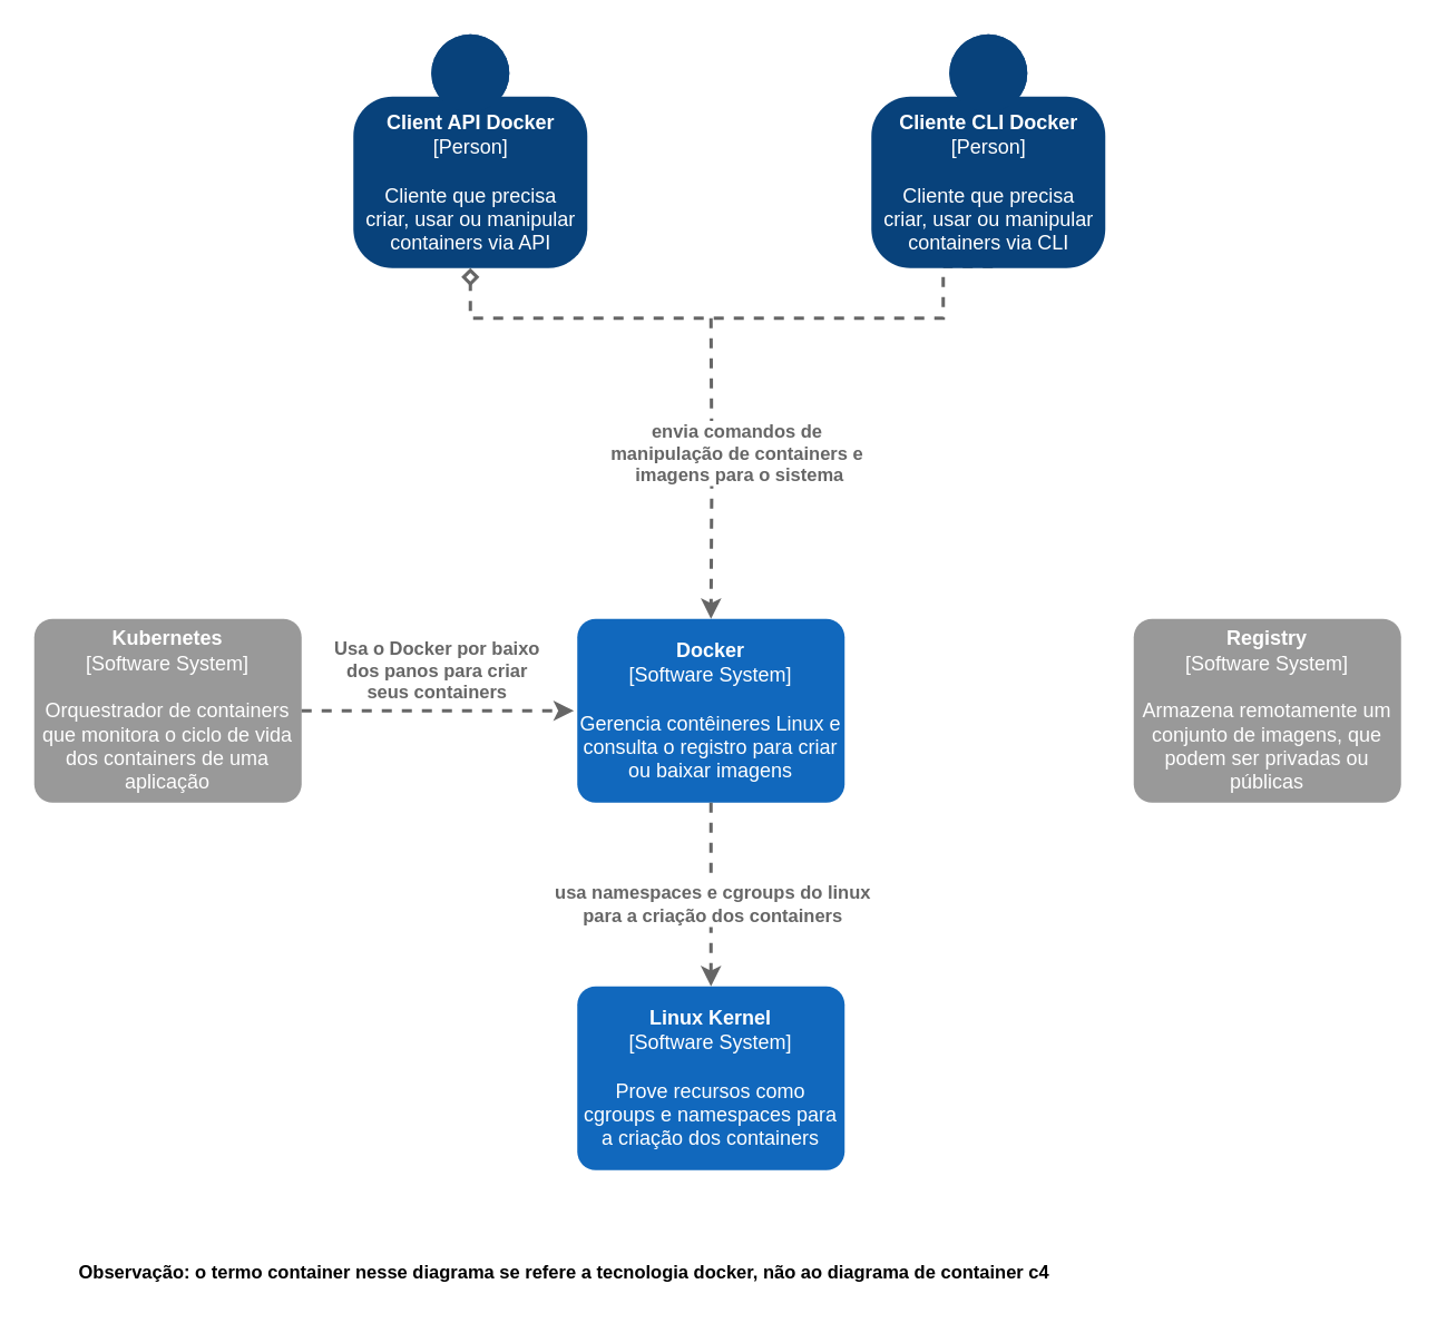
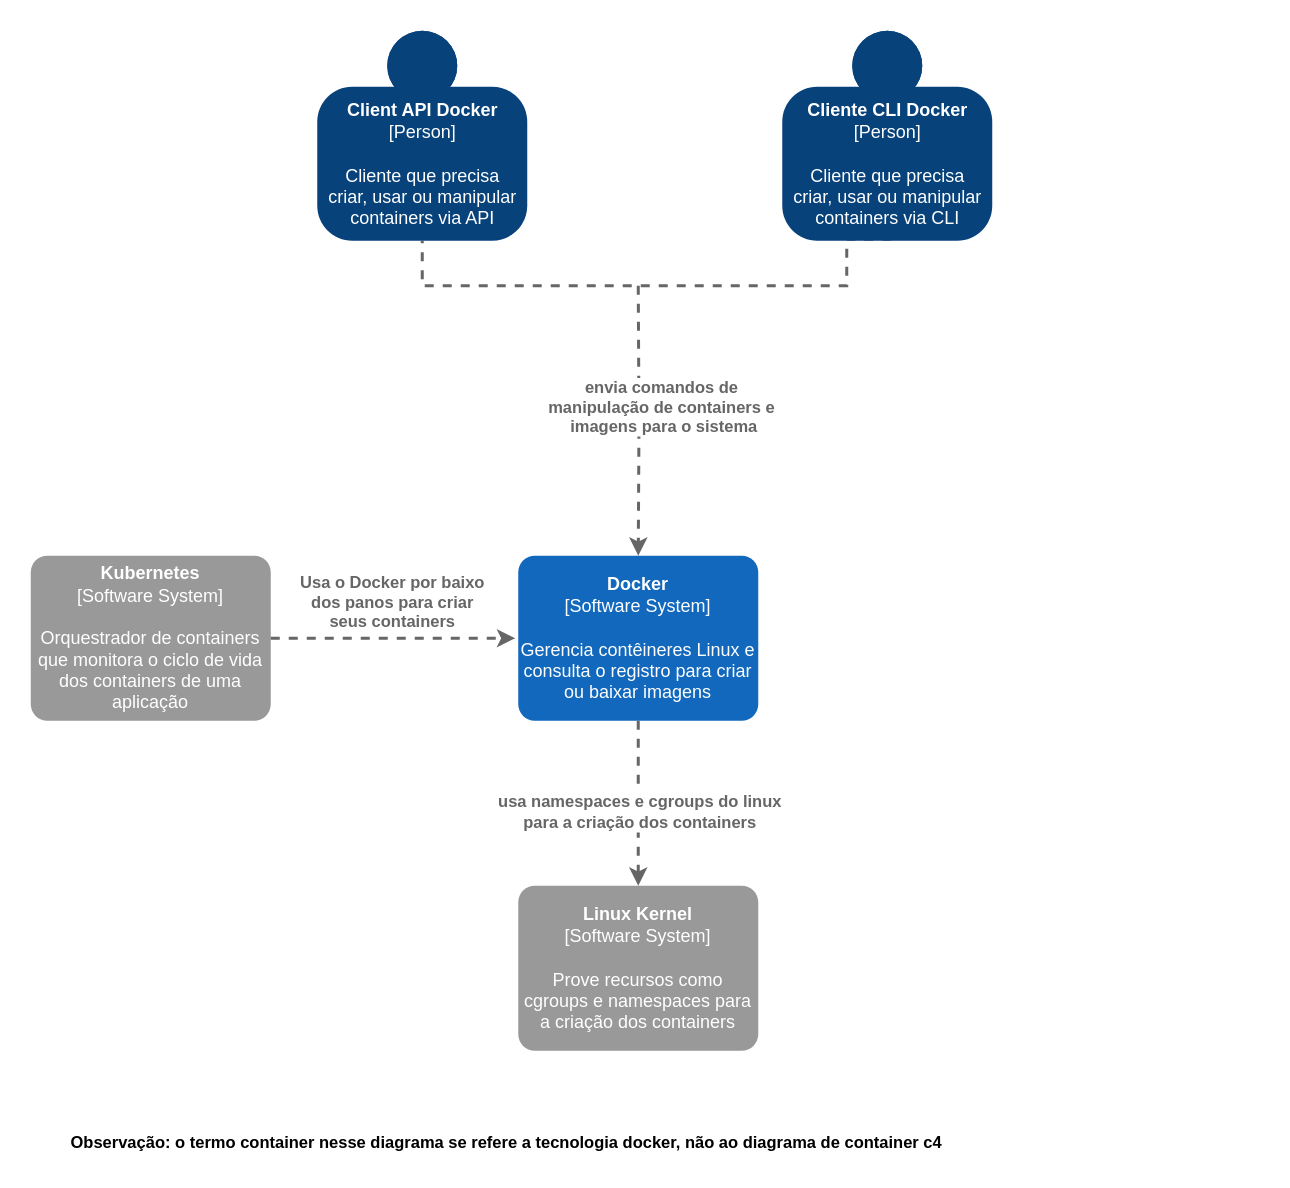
  <mxCell id="0" />
  <mxCell id="1" parent="0" />
  <mxCell id="2" style="edgeStyle=orthogonalEdgeStyle;rounded=0;orthogonalLoop=1;jettySize=auto;html=1;dashed=1;strokeWidth=2;fillColor=#f5f5f5;strokeColor=#666666;gradientColor=#b3b3b3;entryX=0.5;entryY=0;entryDx=0;entryDy=0;entryPerimeter=0;" parent="1" target="5" edge="1"><mxGeometry relative="1" as="geometry"><mxPoint x="71" y="320" as="targetPoint" /><mxPoint x="425" y="190" as="sourcePoint" /></mxGeometry></mxCell>
- <mxCell id="3" value="&lt;b&gt;Registry&lt;/b&gt;&lt;div&gt;[Software System]&lt;/div&gt;&lt;br&gt;&lt;div&gt;Armazena remotamente um conjunto de imagens, que podem ser privadas ou públicas&lt;/div&gt;" style="rounded=1;whiteSpace=wrap;html=1;labelBackgroundColor=none;fillColor=#999999;fontColor=#ffffff;align=center;arcSize=10;metaEdit=1;metaData={&quot;c4Type&quot;:{&quot;editable&quot;:false}};points=[[0.25,0,0],[0.5,0,0],[0.75,0,0],[1,0.25,0],[1,0.5,0],[1,0.75,0],[0.75,1,0],[0.5,1,0],[0.25,1,0],[0,0.75,0],[0,0.5,0],[0,0.25,0]];strokeColor=none;" parent="1" vertex="1"><mxGeometry x="678" y="370" width="160" height="110.0" as="geometry" /></mxCell>
  <mxCell id="4" value="&lt;b&gt;Kubernetes&lt;/b&gt;&lt;div&gt;[Software System]&lt;/div&gt;&lt;br&gt;&lt;div&gt;Orquestrador de containers que monitora o ciclo de vida dos containers de uma aplicação &lt;/div&gt;" style="rounded=1;whiteSpace=wrap;html=1;labelBackgroundColor=none;fillColor=#999999;fontColor=#ffffff;align=center;arcSize=10;metaEdit=1;metaData={&quot;c4Type&quot;:{&quot;editable&quot;:false}};points=[[0.25,0,0],[0.5,0,0],[0.75,0,0],[1,0.25,0],[1,0.5,0],[1,0.75,0],[0.75,1,0],[0.5,1,0],[0.25,1,0],[0,0.75,0],[0,0.5,0],[0,0.25,0]];strokeColor=none;" parent="1" vertex="1"><mxGeometry x="20" y="370" width="160" height="110.0" as="geometry" /></mxCell>
  <mxCell id="5" value="&lt;b&gt;Docker&lt;/b&gt;&lt;div&gt;[Software System]&lt;/div&gt;&lt;br&gt;&lt;div&gt;Gerencia contêineres Linux e consulta o registro para criar ou baixar imagens&lt;/div&gt;" style="rounded=1;whiteSpace=wrap;html=1;labelBackgroundColor=none;fillColor=#1168BD;fontColor=#ffffff;align=center;arcSize=10;metaEdit=1;metaData={&quot;c4Type&quot;:{&quot;editable&quot;:false}};points=[[0.25,0,0],[0.5,0,0],[0.75,0,0],[1,0.25,0],[1,0.5,0],[1,0.75,0],[0.75,1,0],[0.5,1,0],[0.25,1,0],[0,0.75,0],[0,0.5,0],[0,0.25,0]];strokeColor=none;" parent="1" vertex="1"><mxGeometry x="345" y="370" width="160" height="110.0" as="geometry" /></mxCell>
  <mxCell id="6" style="rounded=0;orthogonalLoop=1;jettySize=auto;html=1;dashed=1;strokeWidth=2;fillColor=#f5f5f5;gradientColor=#b3b3b3;exitX=1;exitY=0.5;exitDx=0;exitDy=0;exitPerimeter=0;strokeColor=#666666;" parent="1" source="4" edge="1"><mxGeometry relative="1" as="geometry"><mxPoint x="110" y="200" as="sourcePoint" /><mxPoint x="343" y="425" as="targetPoint" /></mxGeometry></mxCell>
  <mxCell id="7" value="Usa o Docker por baixo&lt;br&gt;dos panos para criar &lt;br&gt;seus containers" style="edgeLabel;html=1;align=center;verticalAlign=middle;resizable=0;points=[];fontColor=#666666;fontStyle=1" parent="6" vertex="1" connectable="0"><mxGeometry x="-0.127" y="2" relative="1" as="geometry"><mxPoint x="9" y="-23" as="offset" /></mxGeometry></mxCell>
- <mxCell id="8" style="edgeStyle=orthogonalEdgeStyle;rounded=0;orthogonalLoop=1;jettySize=auto;html=1;dashed=1;strokeWidth=2;fillColor=#f5f5f5;strokeColor=#666666;gradientColor=#b3b3b3;exitX=0.519;exitY=0.993;exitDx=0;exitDy=0;exitPerimeter=0;endArrow=diamond;endFill=0;entryX=0.5;entryY=1;entryDx=0;entryDy=0;entryPerimeter=0;" parent="1" source="11" target="12" edge="1"><mxGeometry relative="1" as="geometry"><mxPoint x="562" y="160" as="sourcePoint" /><mxPoint x="286" y="160" as="targetPoint" /><Array as="points"><mxPoint x="564" y="190" /><mxPoint x="281" y="190" /></Array></mxGeometry></mxCell>
+ <mxCell id="8" style="edgeStyle=orthogonalEdgeStyle;rounded=0;orthogonalLoop=1;jettySize=auto;html=1;dashed=1;strokeWidth=2;fillColor=#f5f5f5;strokeColor=#666666;gradientColor=#b3b3b3;exitX=0.519;exitY=0.993;exitDx=0;exitDy=0;exitPerimeter=0;endArrow=none;endFill=0;entryX=0.5;entryY=1;entryDx=0;entryDy=0;entryPerimeter=0;" parent="1" source="11" target="12" edge="1"><mxGeometry relative="1" as="geometry"><mxPoint x="562" y="160" as="sourcePoint" /><mxPoint x="286" y="160" as="targetPoint" /><Array as="points"><mxPoint x="564" y="190" /><mxPoint x="281" y="190" /></Array></mxGeometry></mxCell>
  <mxCell id="9" value="&lt;div&gt;envia comandos de&amp;nbsp;&lt;/div&gt;&lt;div&gt;manipulação de containers e&amp;nbsp;&lt;/div&gt;&lt;div&gt;imagens para o sistema&lt;/div&gt;" style="edgeLabel;html=1;align=center;verticalAlign=middle;resizable=0;points=[];fontColor=#666666;fontStyle=1" parent="8" vertex="1" connectable="0"><mxGeometry x="-0.129" y="-1" relative="1" as="geometry"><mxPoint x="-20" y="81" as="offset" /></mxGeometry></mxCell>
  <mxCell id="10" value="&lt;b style=&quot;font-size: 11px;&quot;&gt;Observação: o termo container nesse diagrama se refere a tecnologia docker, não ao diagrama de container c4&lt;/b&gt;" style="text;html=1;strokeColor=none;fillColor=none;align=left;verticalAlign=bottom;whiteSpace=wrap;rounded=0;fontSize=11;horizontal=1;" parent="1" vertex="1"><mxGeometry x="45" y="740" width="651" height="30" as="geometry" /></mxCell>
  <mxCell id="11" value="&lt;b&gt;Cliente CLI Docker&lt;/b&gt;&lt;div&gt;[Person]&lt;/div&gt;&lt;br&gt;&lt;div&gt;Cliente que precisa &#10;criar, usar ou manipular &#10;containers via CLI&lt;/div&gt;" style="html=1;dashed=0;whitespace=wrap;fillColor=#08427b;strokeColor=none;fontColor=#ffffff;shape=mxgraph.c4.person;align=center;metaEdit=1;points=[[0.5,0,0],[1,0.5,0],[1,0.75,0],[0.75,1,0],[0.5,1,0],[0.25,1,0],[0,0.75,0],[0,0.5,0]];metaData={&quot;c4Type&quot;:{&quot;editable&quot;:false}};" parent="1" vertex="1"><mxGeometry x="521" y="20" width="140" height="140" as="geometry" /></mxCell>
  <mxCell id="12" value="&lt;b&gt;Client API Docker&lt;/b&gt;&lt;div&gt;[Person]&lt;/div&gt;&lt;br&gt;&lt;div&gt;Cliente que precisa &#10;criar, usar ou manipular &#10;containers via API&lt;/div&gt;" style="html=1;dashed=0;whitespace=wrap;fillColor=#08427b;strokeColor=none;fontColor=#ffffff;shape=mxgraph.c4.person;align=center;metaEdit=1;points=[[0.5,0,0],[1,0.5,0],[1,0.75,0],[0.75,1,0],[0.5,1,0],[0.25,1,0],[0,0.75,0],[0,0.5,0]];metaData={&quot;c4Type&quot;:{&quot;editable&quot;:false}};" parent="1" vertex="1"><mxGeometry x="211" y="20" width="140" height="140" as="geometry" /></mxCell>
- <mxCell id="13" value="&lt;b&gt;Linux Kernel&lt;/b&gt;&lt;div&gt;[Software System]&lt;/div&gt;&lt;br&gt;&lt;div&gt;Prove recursos como cgroups e namespaces para a criação dos containers&lt;/div&gt;" style="rounded=1;whiteSpace=wrap;html=1;labelBackgroundColor=none;fillColor=#1168bd;fontColor=#ffffff;align=center;arcSize=10;metaEdit=1;metaData={&quot;c4Type&quot;:{&quot;editable&quot;:false}};points=[[0.25,0,0],[0.5,0,0],[0.75,0,0],[1,0.25,0],[1,0.5,0],[1,0.75,0],[0.75,1,0],[0.5,1,0],[0.25,1,0],[0,0.75,0],[0,0.5,0],[0,0.25,0]];strokeColor=none;" parent="1" vertex="1"><mxGeometry x="345" y="590" width="160" height="110.0" as="geometry" /></mxCell>
+ <mxCell id="13" value="&lt;b&gt;Linux Kernel&lt;/b&gt;&lt;div&gt;[Software System]&lt;/div&gt;&lt;br&gt;&lt;div&gt;Prove recursos como cgroups e namespaces para a criação dos containers&lt;/div&gt;" style="rounded=1;whiteSpace=wrap;html=1;labelBackgroundColor=none;fillColor=#999999;fontColor=#ffffff;align=center;arcSize=10;metaEdit=1;metaData={&quot;c4Type&quot;:{&quot;editable&quot;:false}};points=[[0.25,0,0],[0.5,0,0],[0.75,0,0],[1,0.25,0],[1,0.5,0],[1,0.75,0],[0.75,1,0],[0.5,1,0],[0.25,1,0],[0,0.75,0],[0,0.5,0],[0,0.25,0]];strokeColor=none;" parent="1" vertex="1"><mxGeometry x="345" y="590" width="160" height="110.0" as="geometry" /></mxCell>
  <mxCell id="14" style="edgeStyle=orthogonalEdgeStyle;rounded=0;orthogonalLoop=1;jettySize=auto;html=1;dashed=1;strokeWidth=2;fillColor=#f5f5f5;strokeColor=#666666;gradientColor=#b3b3b3;exitX=0.5;exitY=1;exitDx=0;exitDy=0;exitPerimeter=0;" parent="1" source="5" edge="1"><mxGeometry relative="1" as="geometry"><mxPoint x="474.5" y="530" as="sourcePoint" /><mxPoint x="425" y="590" as="targetPoint" /></mxGeometry></mxCell>
  <mxCell id="15" value="usa namespaces e cgroups do linux&lt;br&gt;para a criação dos containers" style="edgeLabel;html=1;align=center;verticalAlign=middle;resizable=0;points=[];fontColor=#666666;fontStyle=1" parent="14" vertex="1" connectable="0"><mxGeometry x="-0.129" y="-1" relative="1" as="geometry"><mxPoint x="1" y="12" as="offset" /></mxGeometry></mxCell>
